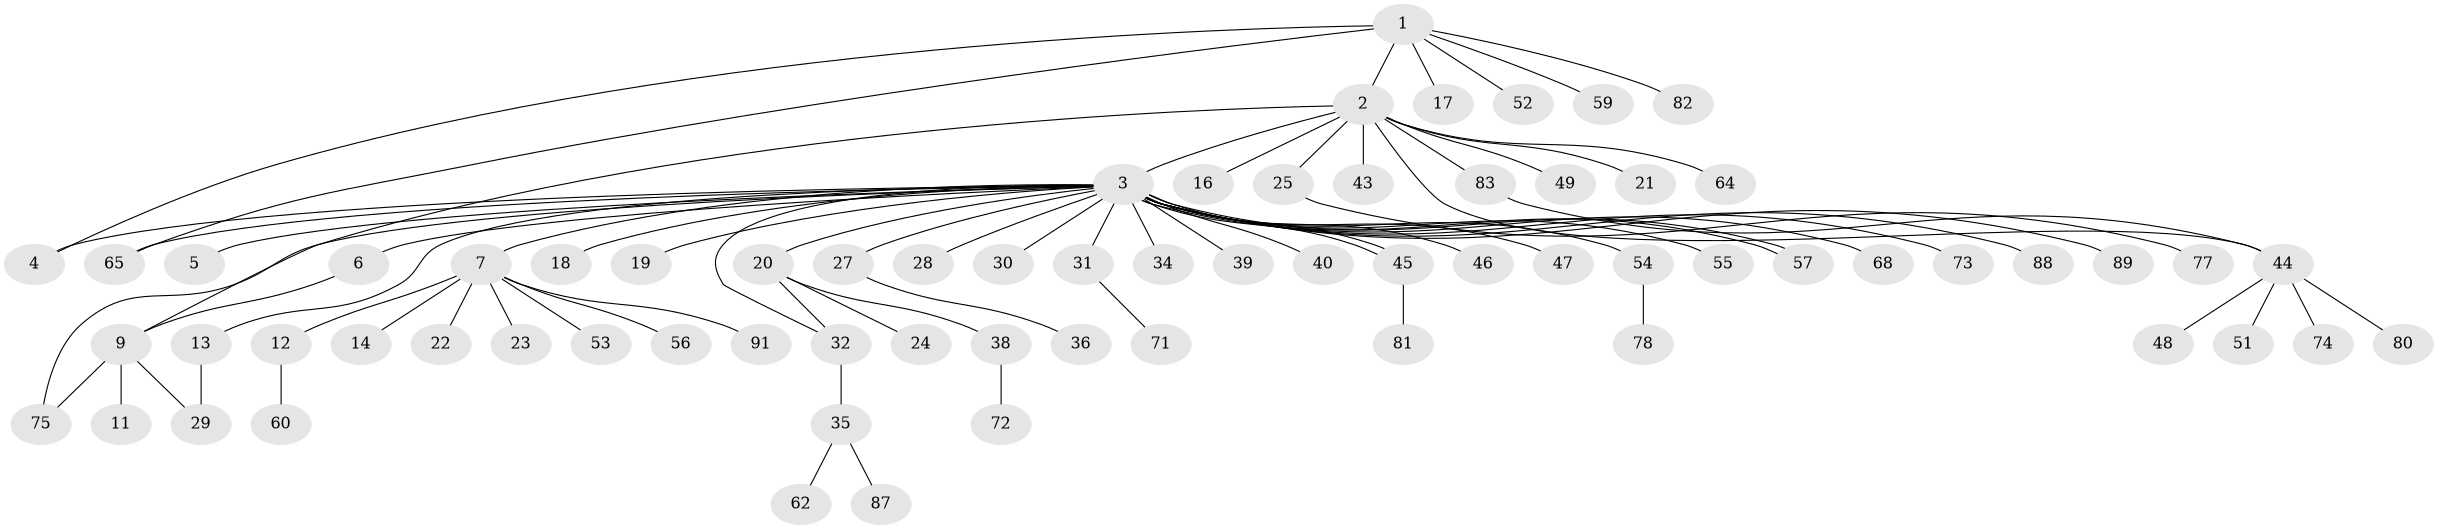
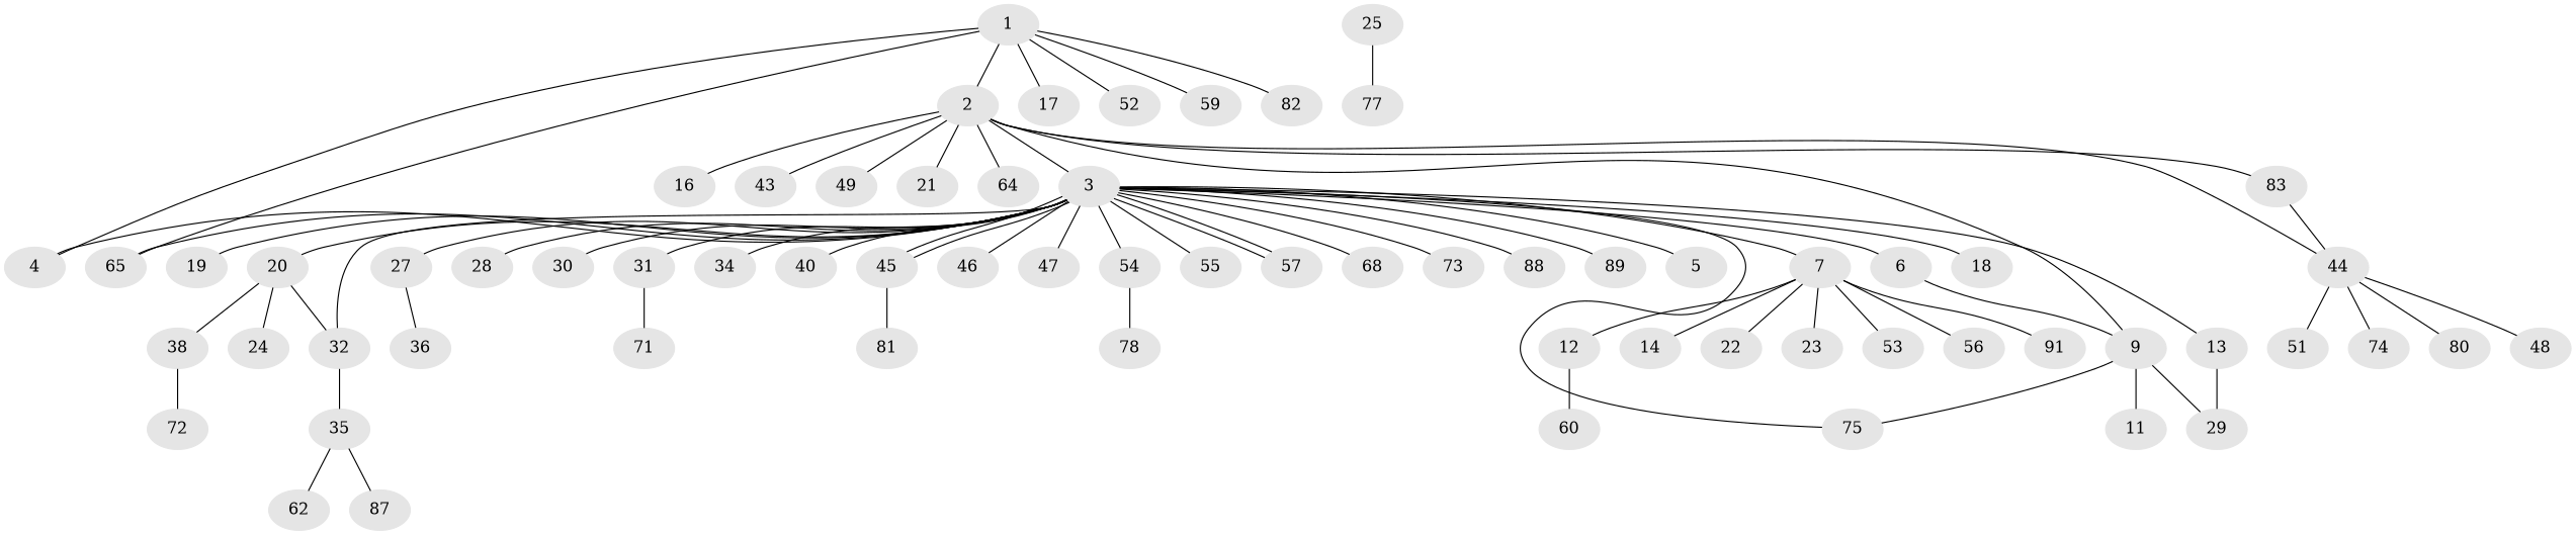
  graph {
    node [color=gray90 style=filled]
    1 [super="+10"]
    2 [super="+33"]
    4
    17
    52
    59 [super="+76"]
    65 [super="+92"]
    82
    3 [super="+8"]
    9 [super="+41"]
    16 [super="+61"]
    25 [super="+63"]
    43
    44 [super="+67"]
    49
    83
    21
    64 [super="+70"]
    5
    6
    7 [super="+15"]
    13 [super="+58"]
    18
    19
    20 [super="+85"]
    27 [super="+42"]
    28 [super="+69"]
    30
    31 [super="+50"]
    32
    34
-   39
    40
    45 [super="+66"]
    46
    47
    54 [super="+86"]
    55
    57
    68
    73 [super="+79"]
    75
    88
    89
    11
    29
    77
    48
    51
    74
    80
    12 [super="+84"]
    14
    22 [super="+26"]
    23
    53
    56
    91
    24
    38
    36
    71
    35 [super="+37"]
    81
    78
    60
    72
    62
    87
    1 -- 2 [weight=2]
    1 -- 4
    1 -- 17
    1 -- 52
    1 -- 59
    1 -- 65
    1 -- 82
    2 -- 3
    2 -- 9
    2 -- 16
-   2 -- 25
    2 -- 43
    2 -- 44
    2 -- 49
    2 -- 83
    2 -- 21
    2 -- 64 [weight=2]
    3 -- 4
    3 -- 65
    3 -- 5
    3 -- 6
    3 -- 7
    3 -- 13
    3 -- 18
    3 -- 19
    3 -- 20
    3 -- 27
    3 -- 28
    3 -- 30
    3 -- 31
    3 -- 32
    3 -- 34
-   3 -- 39
    3 -- 40
    3 -- 45
    3 -- 45
    3 -- 46
    3 -- 47
    3 -- 54
    3 -- 55
    3 -- 57
    3 -- 57
    3 -- 68
    3 -- 73
    3 -- 75
    3 -- 88
    3 -- 89
    9 -- 75
    9 -- 11
    9 -- 29
    25 -- 77
    44 -- 48
    44 -- 51
    44 -- 74
    44 -- 80
    83 -- 44
    6 -- 9
    7 -- 12
    7 -- 14
    7 -- 22
    7 -- 23
    7 -- 53
    7 -- 56
    7 -- 91
    13 -- 29
    20 -- 32
    20 -- 24
    20 -- 38
    27 -- 36
    31 -- 71
    32 -- 35
    45 -- 81
    54 -- 78
    12 -- 60
    38 -- 72
    35 -- 62
    35 -- 87
  }
